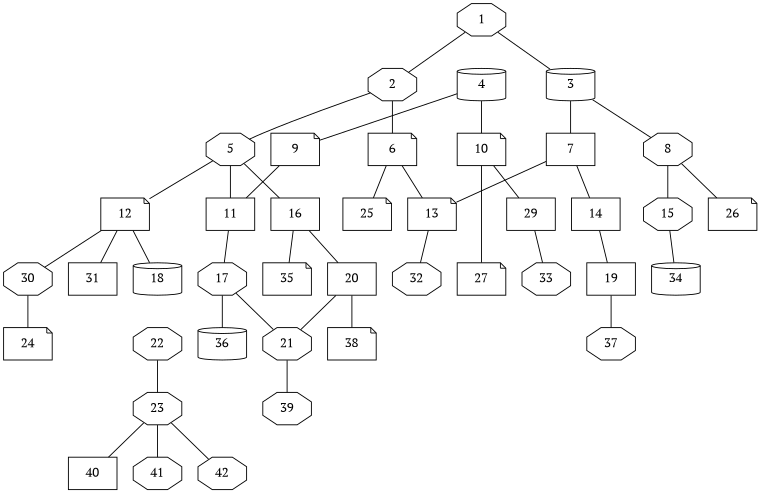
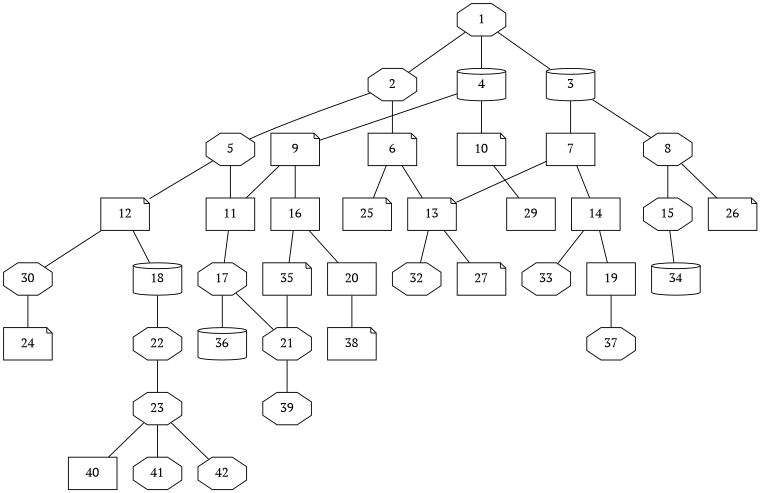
  graph {
    fontname="PT Serif"
    node [chem=C fontname="PT Serif" shape=octagon]
    edge [fontname="PT Serif" valence=1]
    1
    2
    3 [shape=cylinder]
    4 [shape=cylinder]
    5
    6 [shape=note]
    7 [shape=box]
    8
    9 [shape=note]
    10 [shape=note]
    11 [shape=box]
    12 [shape=note]
    13 [shape=note]
    25 [chem=H shape=note]
    14 [shape=box]
    15
    26 [chem=H shape=note]
    16 [shape=box]
    27 [chem=H shape=note]
    29 [chem=H shape=box]
    17
    18 [chem=O shape=cylinder]
    30 [chem=H]
-   31 [chem=H shape=box]
    32 [chem=H]
    19 [shape=box]
    33 [chem=H]
    34 [chem=H shape=cylinder]
    20 [shape=box]
    35 [chem=H shape=note]
    21
    36 [chem=H shape=cylinder]
    22
    24 [chem=O shape=note]
    37 [chem=H]
    38 [chem=H shape=note]
    39 [chem=H]
    23
    40 [chem=H shape=box]
    41 [chem=H]
    42 [chem=H]
    1 -- 2
    1 -- 3
+   1 -- 4 [valence=2]
    2 -- 5 [valence=2]
    2 -- 6
    3 -- 7 [valence=2]
    3 -- 8
    4 -- 9
    4 -- 10
    5 -- 11
    5 -- 12
    6 -- 13 [valence=2]
    6 -- 25
    7 -- 13
    7 -- 14
    8 -- 15 [valence=2]
    8 -- 26
    9 -- 11 [valence=2]
-   5 -- 16
-   10 -- 27
+   9 -- 16
+   13 -- 27
    10 -- 29
    11 -- 17
    12 -- 18
    12 -- 30
-   12 -- 31
    13 -- 32
    14 -- 19 [valence=2]
-   29 -- 33
+   14 -- 33
    15 -- 34
    16 -- 20 [valence=2]
    16 -- 35
    17 -- 21 [valence=2]
    17 -- 36
+   18 -- 22
    30 -- 24 [valence=2]
    19 -- 37
-   20 -- 21
+   35 -- 21
    20 -- 38
    21 -- 39
    22 -- 23
    23 -- 40
    23 -- 41
    23 -- 42
  }
